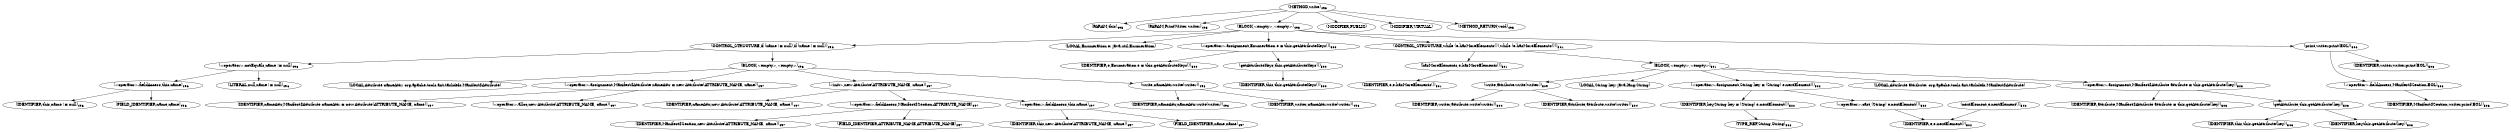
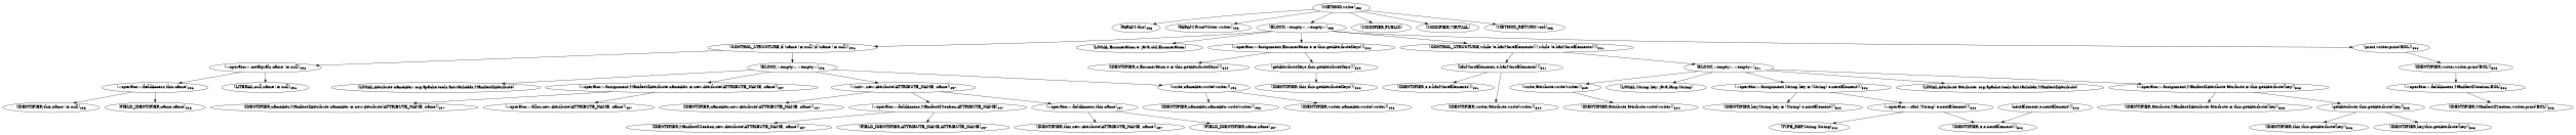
  digraph {
    n1 [label=<(METHOD,write)<SUB>495</SUB>>]
    n2 [label=<(PARAM,this)<SUB>495</SUB>>]
    n3 [label=<(PARAM,PrintWriter writer)<SUB>495</SUB>>]
    n4 [label=<(BLOCK,&lt;empty&gt;,&lt;empty&gt;)<SUB>495</SUB>>]
    n5 [label=<(MODIFIER,PUBLIC)>]
    n6 [label=<(MODIFIER,VIRTUAL)>]
    n7 [label=<(METHOD_RETURN,void)<SUB>495</SUB>>]
    n8 [label=<(CONTROL_STRUCTURE,if (name != null),if (name != null))<SUB>496</SUB>>]
    n9 [label=<(LOCAL,Enumeration e: java.util.Enumeration)>]
    n10 [label=<(&lt;operator&gt;.assignment,Enumeration e = this.getAttributeKeys())<SUB>500</SUB>>]
    n11 [label=<(CONTROL_STRUCTURE,while (e.hasMoreElements()),while (e.hasMoreElements()))<SUB>501</SUB>>]
    n12 [label=<(print,writer.print(EOL))<SUB>506</SUB>>]
    n13 [label=<(&lt;operator&gt;.notEquals,name != null)<SUB>496</SUB>>]
    n14 [label=<(BLOCK,&lt;empty&gt;,&lt;empty&gt;)<SUB>496</SUB>>]
    n15 [label=<(IDENTIFIER,e,Enumeration e = this.getAttributeKeys())<SUB>500</SUB>>]
    n16 [label=<(getAttributeKeys,this.getAttributeKeys())<SUB>500</SUB>>]
    n17 [label=<(hasMoreElements,e.hasMoreElements())<SUB>501</SUB>>]
    n18 [label=<(BLOCK,&lt;empty&gt;,&lt;empty&gt;)<SUB>501</SUB>>]
    n19 [label=<(IDENTIFIER,writer,writer.print(EOL))<SUB>506</SUB>>]
    n20 [label=<(&lt;operator&gt;.fieldAccess,Manifest$Section.EOL)<SUB>506</SUB>>]
    n21 [label=<(&lt;operator&gt;.fieldAccess,this.name)<SUB>496</SUB>>]
    n22 [label=<(LITERAL,null,name != null)<SUB>496</SUB>>]
    n23 [label=<(LOCAL,Attribute nameAttr: org.apache.tools.ant.taskdefs.Manifest$Attribute)>]
    n24 [label=<(&lt;operator&gt;.assignment,Manifest$Attribute nameAttr = new Attribute(ATTRIBUTE_NAME, name))<SUB>497</SUB>>]
    n25 [label=<(&lt;init&gt;,new Attribute(ATTRIBUTE_NAME, name))<SUB>497</SUB>>]
    n26 [label=<(write,nameAttr.write(writer))<SUB>498</SUB>>]
    n27 [label=<(IDENTIFIER,this,name != null)<SUB>496</SUB>>]
    n28 [label=<(FIELD_IDENTIFIER,name,name)<SUB>496</SUB>>]
    n29 [label=<(IDENTIFIER,nameAttr,Manifest$Attribute nameAttr = new Attribute(ATTRIBUTE_NAME, name))<SUB>497</SUB>>]
    n30 [label=<(&lt;operator&gt;.alloc,new Attribute(ATTRIBUTE_NAME, name))<SUB>497</SUB>>]
    n31 [label=<(IDENTIFIER,nameAttr,new Attribute(ATTRIBUTE_NAME, name))<SUB>497</SUB>>]
    n32 [label=<(&lt;operator&gt;.fieldAccess,Manifest$Section.ATTRIBUTE_NAME)<SUB>497</SUB>>]
    n33 [label=<(&lt;operator&gt;.fieldAccess,this.name)<SUB>497</SUB>>]
    n34 [label=<(IDENTIFIER,nameAttr,nameAttr.write(writer))<SUB>498</SUB>>]
    n35 [label=<(IDENTIFIER,writer,nameAttr.write(writer))<SUB>498</SUB>>]
    n36 [label=<(IDENTIFIER,Manifest$Section,new Attribute(ATTRIBUTE_NAME, name))<SUB>497</SUB>>]
    n37 [label=<(FIELD_IDENTIFIER,ATTRIBUTE_NAME,ATTRIBUTE_NAME)<SUB>497</SUB>>]
    n38 [label=<(IDENTIFIER,this,new Attribute(ATTRIBUTE_NAME, name))<SUB>497</SUB>>]
    n39 [label=<(FIELD_IDENTIFIER,name,name)<SUB>497</SUB>>]
    n40 [label=<(IDENTIFIER,this,this.getAttributeKeys())<SUB>500</SUB>>]
    n41 [label=<(IDENTIFIER,e,e.hasMoreElements())<SUB>501</SUB>>]
    n42 [label=<(LOCAL,String key: java.lang.String)>]
    n43 [label=<(&lt;operator&gt;.assignment,String key = (String) e.nextElement())<SUB>502</SUB>>]
    n44 [label=<(LOCAL,Attribute attribute: org.apache.tools.ant.taskdefs.Manifest$Attribute)>]
    n45 [label=<(&lt;operator&gt;.assignment,Manifest$Attribute attribute = this.getAttribute(key))<SUB>503</SUB>>]
    n46 [label=<(write,attribute.write(writer))<SUB>509</SUB>>]
    n47 [label=<(IDENTIFIER,key,String key = (String) e.nextElement())<SUB>502</SUB>>]
    n48 [label=<(&lt;operator&gt;.cast,(String) e.nextElement())<SUB>502</SUB>>]
    n49 [label=<(IDENTIFIER,attribute,Manifest$Attribute attribute = this.getAttribute(key))<SUB>503</SUB>>]
    n50 [label=<(getAttribute,this.getAttribute(key))<SUB>503</SUB>>]
    n51 [label=<(IDENTIFIER,attribute,attribute.write(writer))<SUB>504</SUB>>]
    n52 [label=<(IDENTIFIER,writer,attribute.write(writer))<SUB>504</SUB>>]
    n53 [label=<(TYPE_REF,String,String)<SUB>502</SUB>>]
    n54 [label=<(IDENTIFIER,e,e.nextElement())<SUB>502</SUB>>]
    n55 [label=<(nextElement,e.nextElement())<SUB>502</SUB>>]
    n56 [label=<(IDENTIFIER,this,this.getAttribute(key))<SUB>503</SUB>>]
    n57 [label=<(IDENTIFIER,key,this.getAttribute(key))<SUB>503</SUB>>]
    n58 [label=<(IDENTIFIER,Manifest$Section,writer.print(EOL))<SUB>506</SUB>>]
    n1 -> n2
    n1 -> n3
    n1 -> n4
    n1 -> n5
    n1 -> n6
    n1 -> n7
    n4 -> n8
    n4 -> n9
    n4 -> n10
    n4 -> n11
    n4 -> n12
    n8 -> n13
    n8 -> n14
    n10 -> n15
    n10 -> n16
    n11 -> n17
    n11 -> n18
    n12 -> n19
-   n12 -> n20
+   n19 -> n20
    n13 -> n21
    n13 -> n22
    n14 -> n23
    n14 -> n24
    n14 -> n25
    n14 -> n26
    n16 -> n40
    n17 -> n41
    n18 -> n42
    n18 -> n43
    n18 -> n44
    n18 -> n45
    n18 -> n46
    n20 -> n58
    n21 -> n27
    n21 -> n28
    n24 -> n29
    n24 -> n30
    n25 -> n31
    n25 -> n32
    n25 -> n33
    n26 -> n34
    n26 -> n35
    n32 -> n36
    n32 -> n37
    n33 -> n38
    n33 -> n39
    n43 -> n47
    n43 -> n48
    n45 -> n49
    n45 -> n50
    n46 -> n51
-   n46 -> n52
-   n47 -> n53
+   n17 -> n52
+   n48 -> n53
    n48 -> n54
    n50 -> n56
    n50 -> n57
    n55 -> n54
  }
